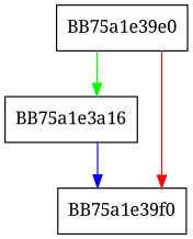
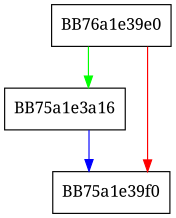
  digraph {
    fontname="Noto Serif"
    splines=ortho
    node [fontname="Noto Serif" shape=box]
    edge [fontname="Noto Serif"]
-   BB75a1e39e0
+   BB75a1e39e0 [label=BB76a1e39e0]
    BB75a1e3a16
    n3 [label=BB75a1e39f0]
    BB75a1e39e0 -> BB75a1e3a16 [color=green]
    BB75a1e39e0 -> n3 [color=red]
    BB75a1e3a16 -> n3 [color=blue]
  }
